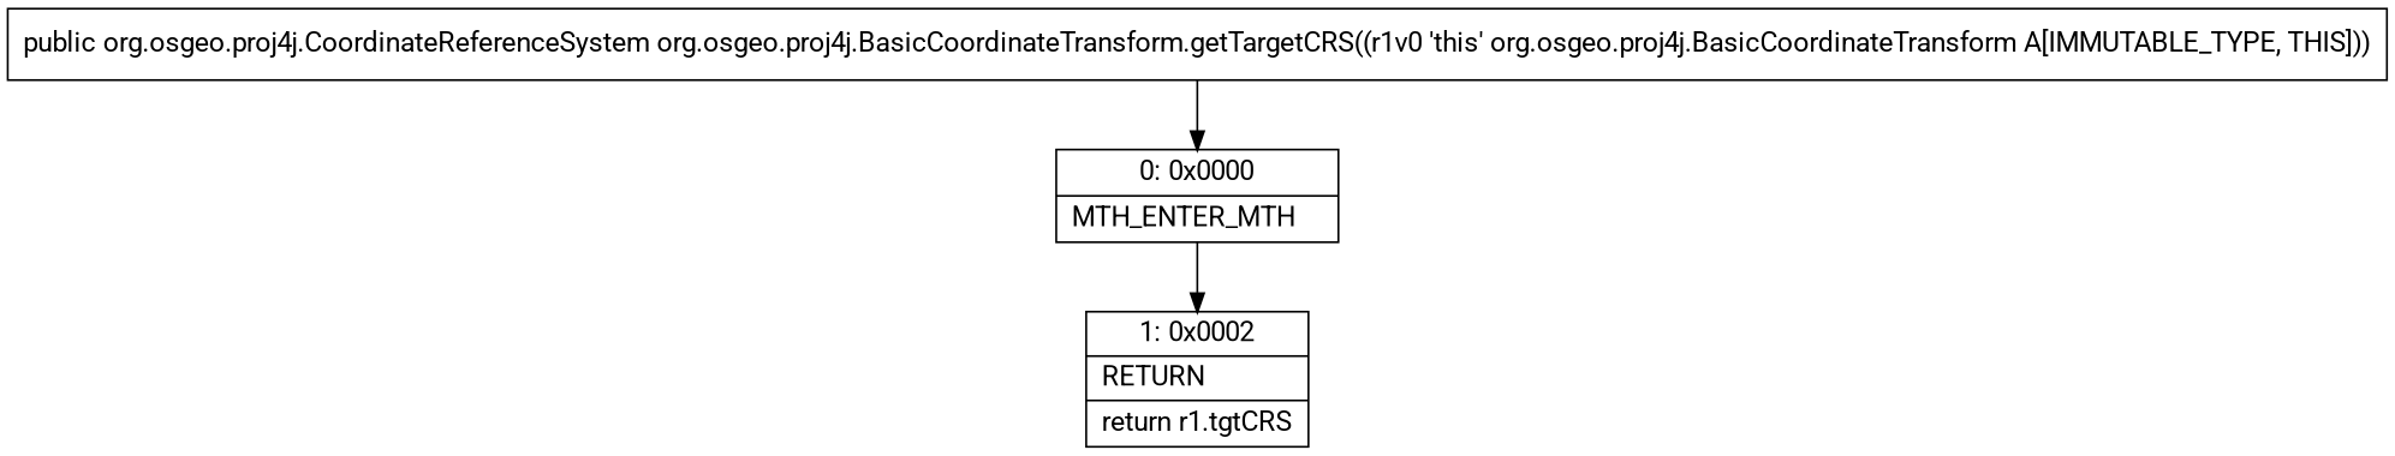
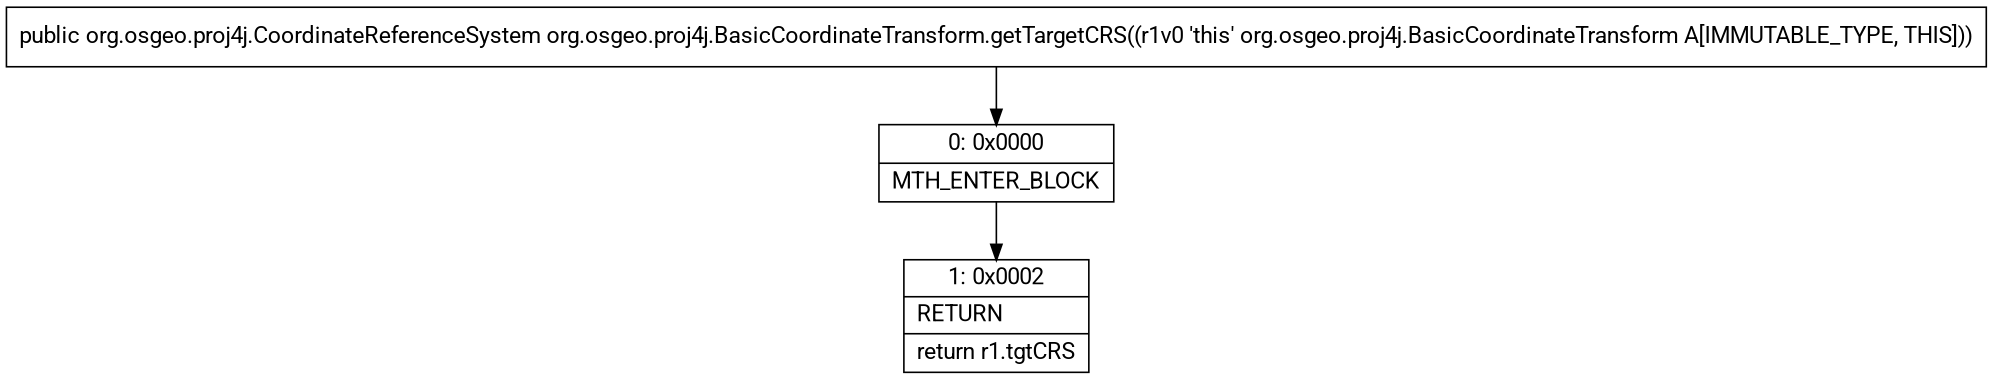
  digraph {
    fontname=Roboto
    node [shape=record fontname=Roboto]
    edge [fontname=Roboto]
-   n1 [label="{0\:\ 0x0000|MTH_ENTER_MTH\l}"]
+   n1 [label="{0\:\ 0x0000|MTH_ENTER_BLOCK\l}"]
    n2 [label="{1\:\ 0x0002|RETURN\l|return r1.tgtCRS\l}"]
    n3 [label="{public org.osgeo.proj4j.CoordinateReferenceSystem org.osgeo.proj4j.BasicCoordinateTransform.getTargetCRS((r1v0 'this' org.osgeo.proj4j.BasicCoordinateTransform A[IMMUTABLE_TYPE, THIS])) }"]
    n1 -> n2
    n3 -> n1
  }
